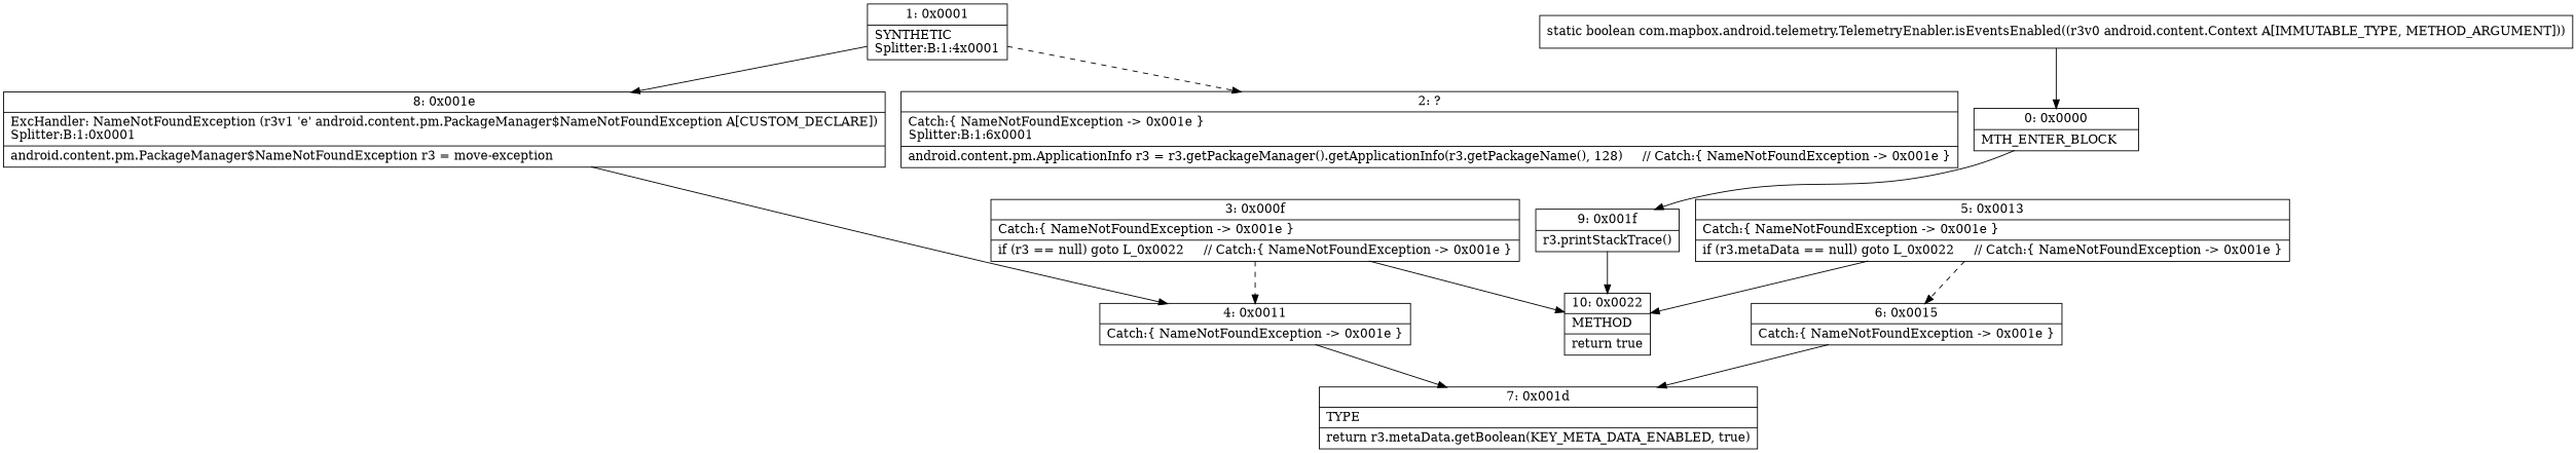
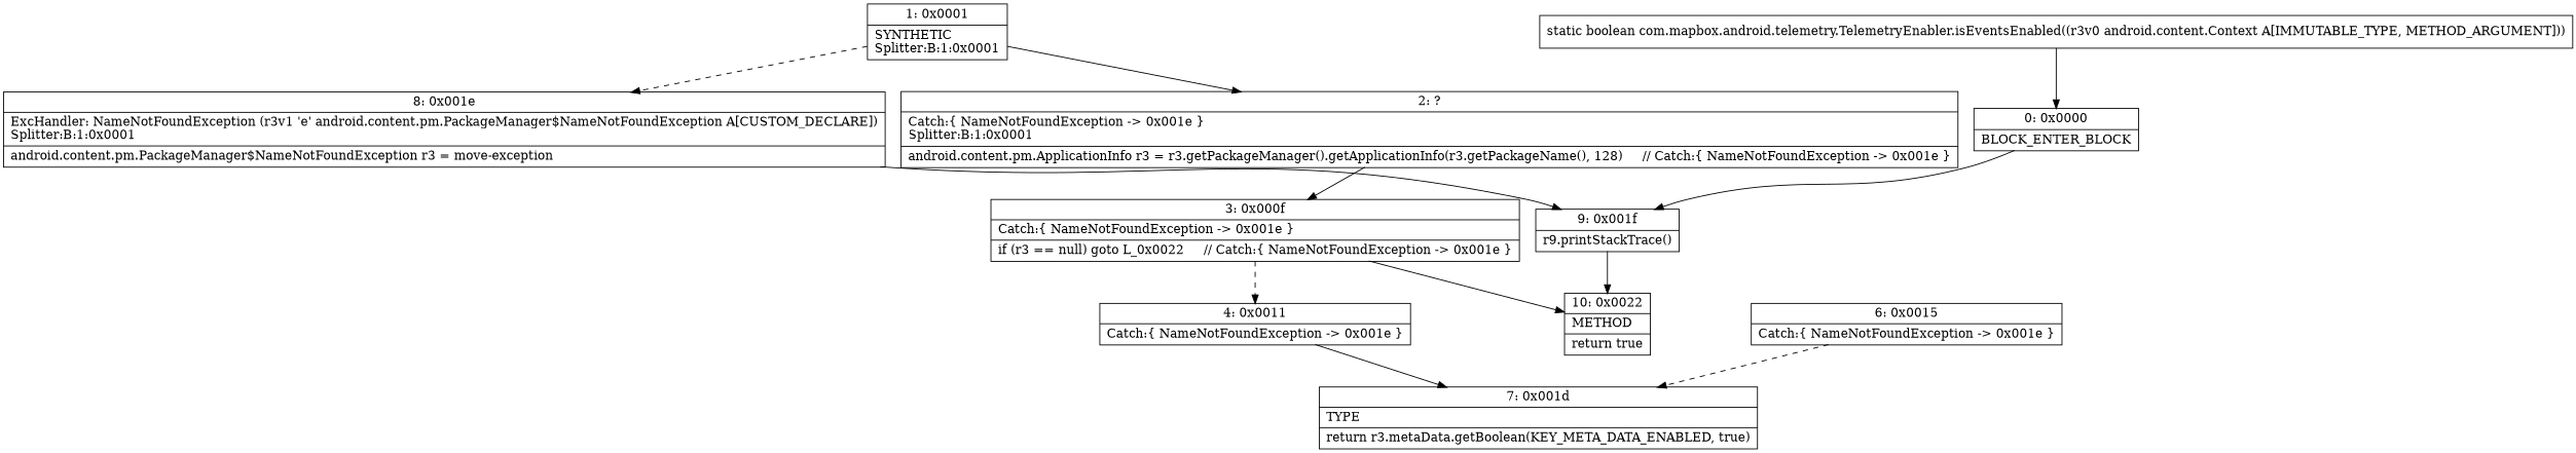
  digraph {
    node [shape=record]
-   n1 [label="{0\:\ 0x0000|MTH_ENTER_BLOCK\l}"]
-   n2 [label="{9\:\ 0x001f|r3.printStackTrace()\l}"]
-   n3 [label="{1\:\ 0x0001|SYNTHETIC\lSplitter:B:1:4x0001\l}"]
-   n4 [label="{2\:\ ?|Catch:\{ NameNotFoundException \-\> 0x001e \}\lSplitter:B:1:6x0001\l|android.content.pm.ApplicationInfo r3 = r3.getPackageManager().getApplicationInfo(r3.getPackageName(), 128)     \/\/ Catch:\{ NameNotFoundException \-\> 0x001e \}\l}"]
+   n1 [label="{0\:\ 0x0000|BLOCK_ENTER_BLOCK\l}"]
+   n2 [label="{9\:\ 0x001f|r9.printStackTrace()\l}"]
+   n3 [label="{1\:\ 0x0001|SYNTHETIC\lSplitter:B:1:0x0001\l}"]
+   n4 [label="{2\:\ ?|Catch:\{ NameNotFoundException \-\> 0x001e \}\lSplitter:B:1:0x0001\l|android.content.pm.ApplicationInfo r3 = r3.getPackageManager().getApplicationInfo(r3.getPackageName(), 128)     \/\/ Catch:\{ NameNotFoundException \-\> 0x001e \}\l}"]
    n5 [label="{8\:\ 0x001e|ExcHandler: NameNotFoundException (r3v1 'e' android.content.pm.PackageManager$NameNotFoundException A[CUSTOM_DECLARE])\lSplitter:B:1:0x0001\l|android.content.pm.PackageManager$NameNotFoundException r3 = move\-exception\l}"]
    n6 [label="{3\:\ 0x000f|Catch:\{ NameNotFoundException \-\> 0x001e \}\l|if (r3 == null) goto L_0x0022     \/\/ Catch:\{ NameNotFoundException \-\> 0x001e \}\l}"]
    n7 [label="{4\:\ 0x0011|Catch:\{ NameNotFoundException \-\> 0x001e \}\l}"]
    n8 [label="{10\:\ 0x0022|METHOD\l|return true\l}"]
    n9 [label="{7\:\ 0x001d|TYPE\l|return r3.metaData.getBoolean(KEY_META_DATA_ENABLED, true)\l}"]
-   n10 [label="{5\:\ 0x0013|Catch:\{ NameNotFoundException \-\> 0x001e \}\l|if (r3.metaData == null) goto L_0x0022     \/\/ Catch:\{ NameNotFoundException \-\> 0x001e \}\l}"]
    n11 [label="{6\:\ 0x0015|Catch:\{ NameNotFoundException \-\> 0x001e \}\l}"]
    n12 [label="{static boolean com.mapbox.android.telemetry.TelemetryEnabler.isEventsEnabled((r3v0 android.content.Context A[IMMUTABLE_TYPE, METHOD_ARGUMENT])) }"]
    n1 -> n2
    n2 -> n8
-   n3 -> n4 [style=dashed]
-   n3 -> n5
-   n5 -> n7
+   n3 -> n4
+   n3 -> n5 [style=dashed]
+   n4 -> n6
+   n5 -> n2
    n6 -> n7 [style=dashed]
    n6 -> n8
    n7 -> n9
-   n10 -> n8
-   n10 -> n11 [style=dashed]
-   n11 -> n9
+   n11 -> n9 [style=dashed]
    n12 -> n1
  }
